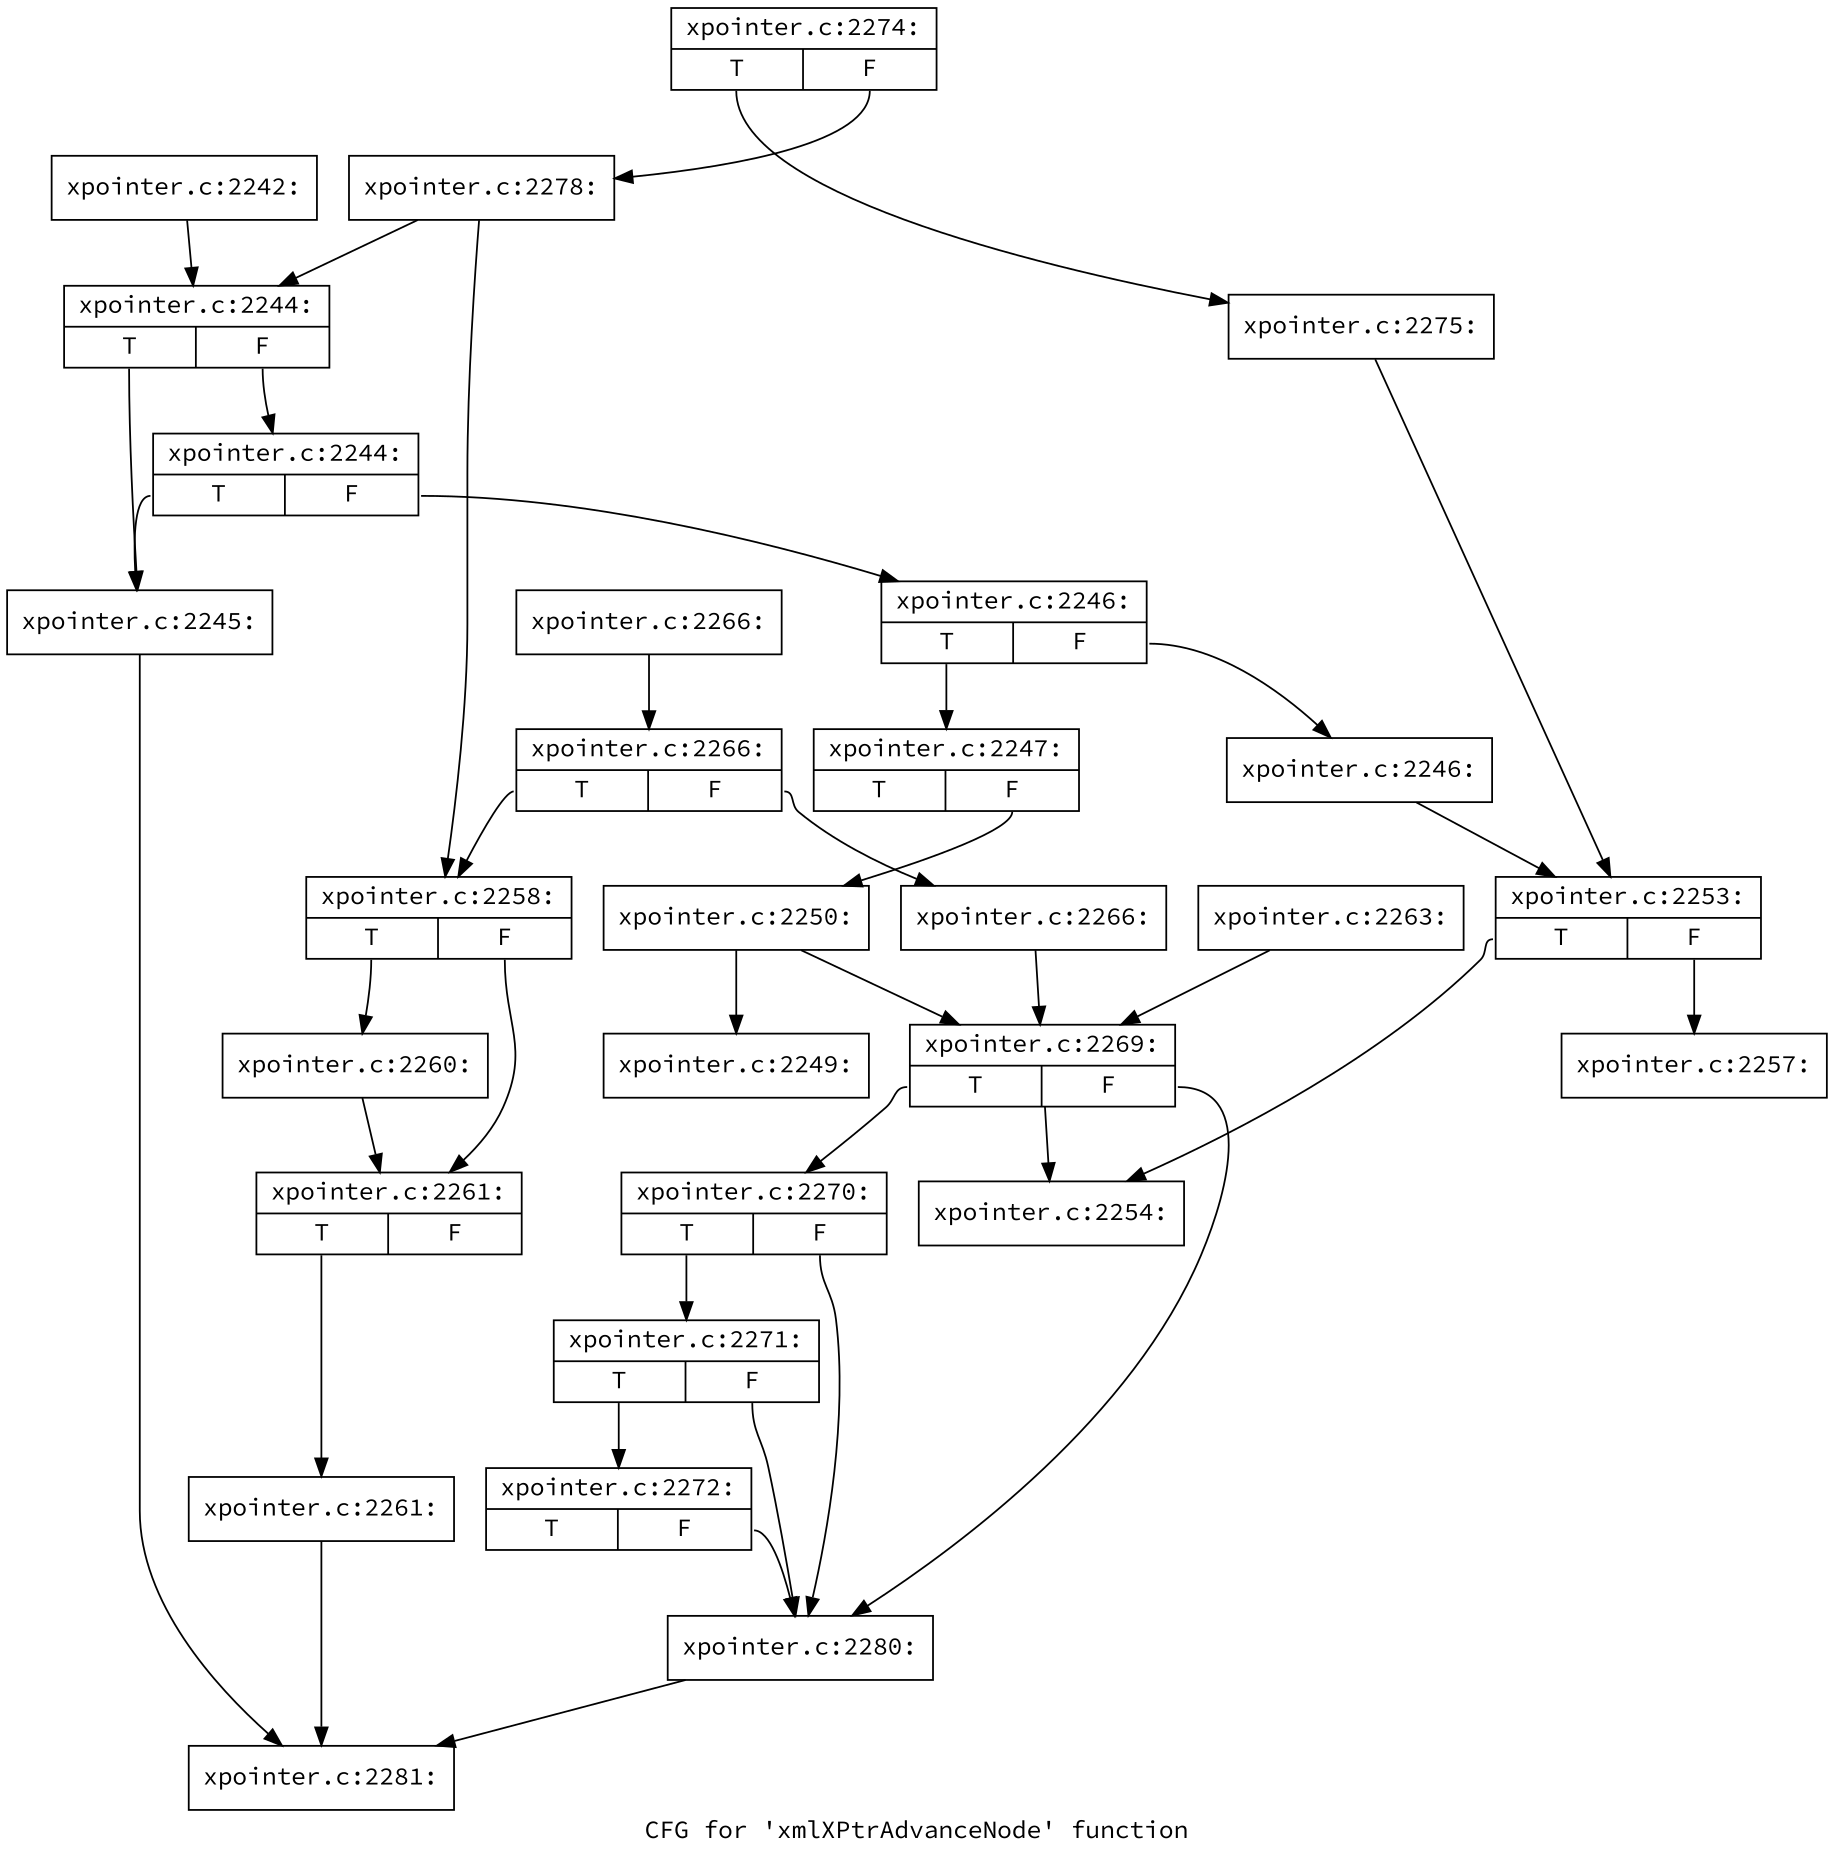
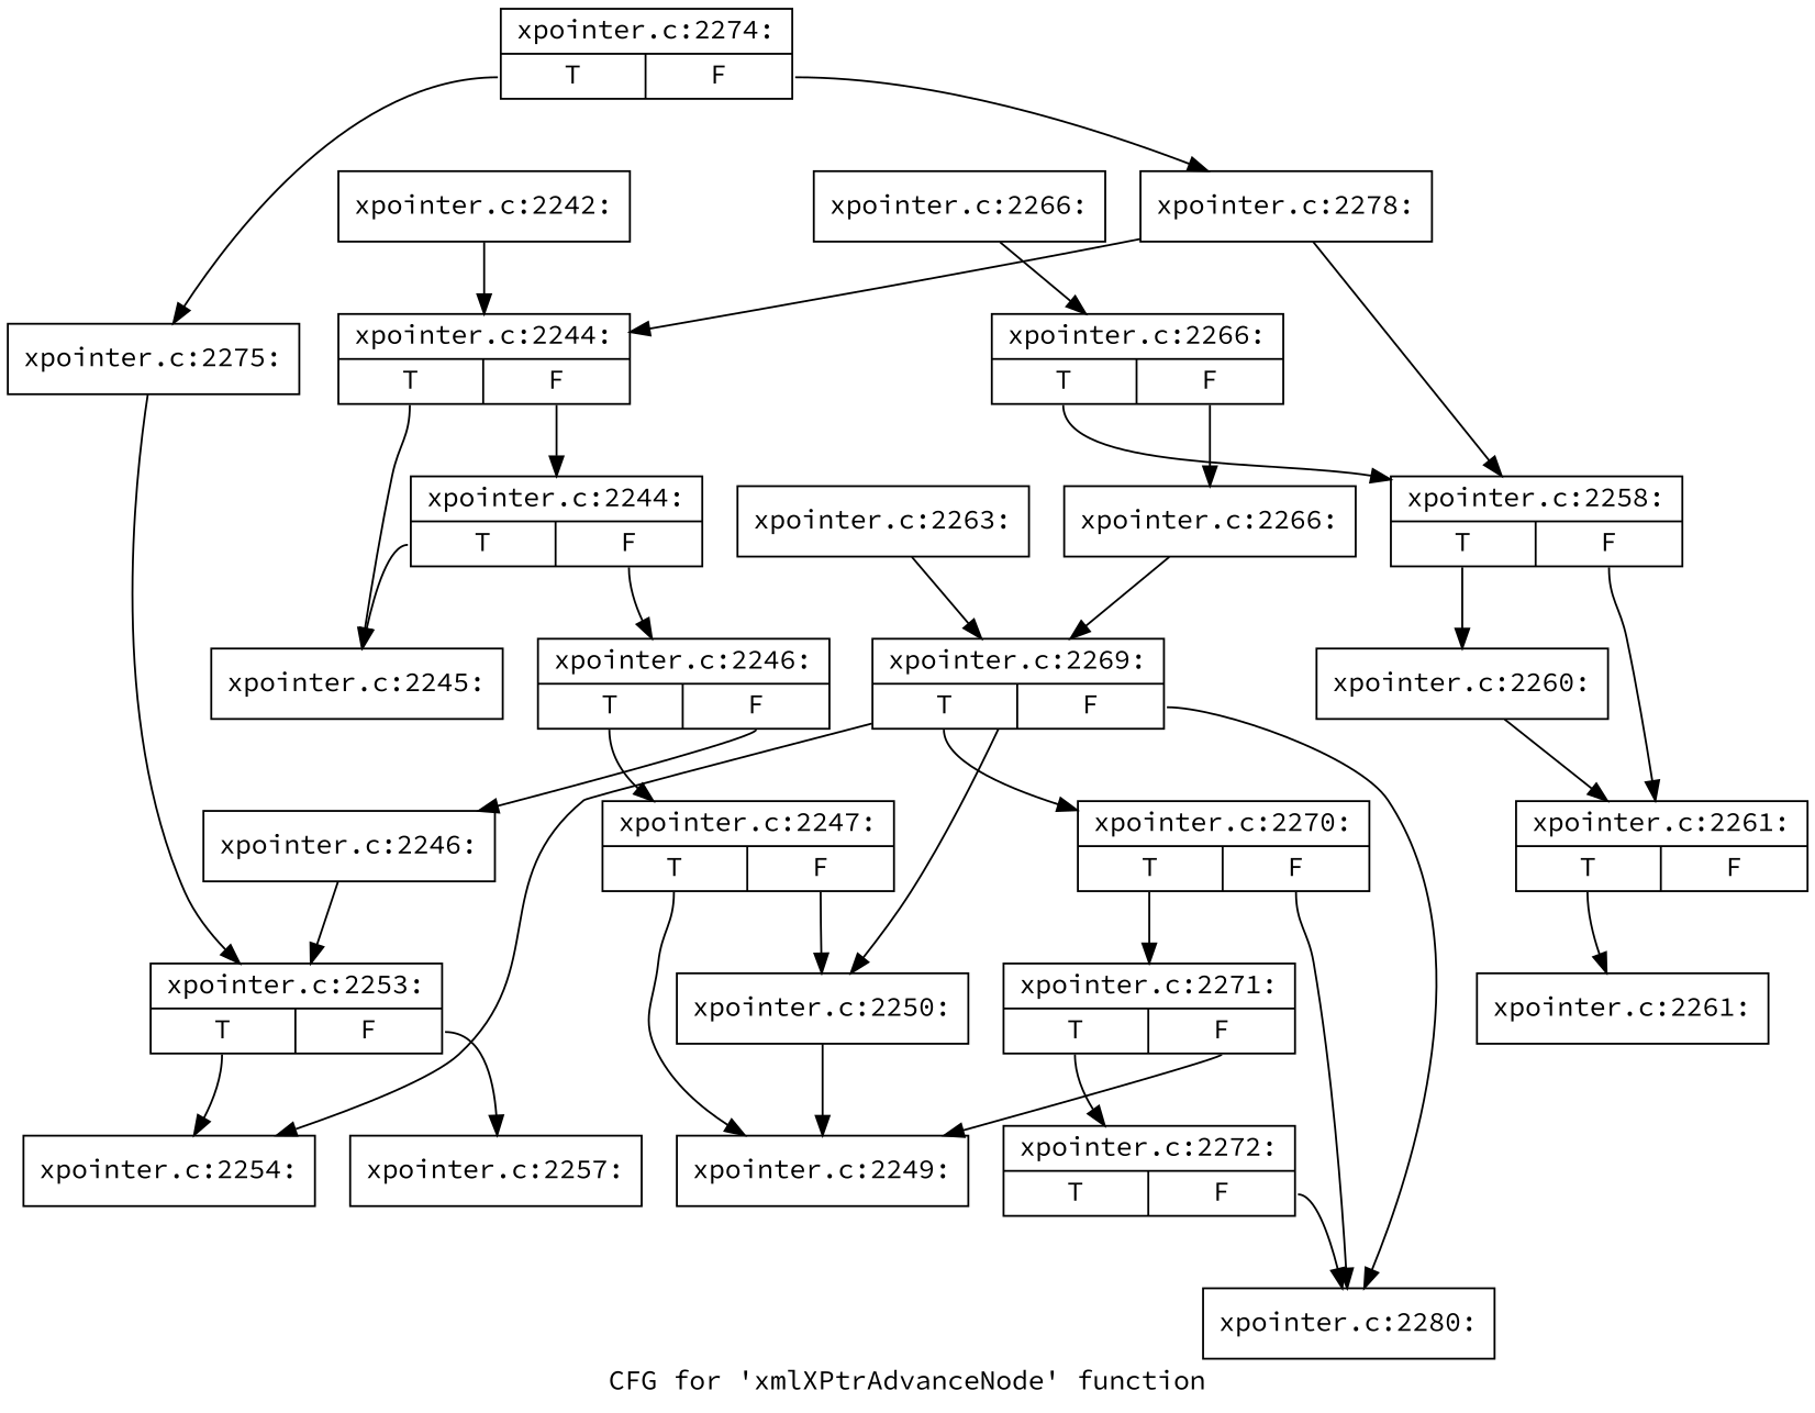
  digraph {
    fontname="Source Code Pro"
    label="CFG for 'xmlXPtrAdvanceNode' function"
    node [fontname="Source Code Pro" shape=record]
    edge [fontname="Source Code Pro"]
    n1 [label="{xpointer.c:2242:}"]
    n2 [label="{xpointer.c:2244:|{<s0>T|<s1>F}}"]
    n3 [label="{xpointer.c:2245:}"]
    n4 [label="{xpointer.c:2244:|{<s0>T|<s1>F}}"]
-   n5 [label="{xpointer.c:2281:}"]
    n6 [label="{xpointer.c:2246:|{<s0>T|<s1>F}}"]
    n7 [label="{xpointer.c:2247:|{<s0>T|<s1>F}}"]
    n8 [label="{xpointer.c:2246:}"]
    n9 [label="{xpointer.c:2249:}"]
    n10 [label="{xpointer.c:2250:}"]
    n11 [label="{xpointer.c:2253:|{<s0>T|<s1>F}}"]
    n12 [label="{xpointer.c:2269:|{<s0>T|<s1>F}}"]
    n13 [label="{xpointer.c:2254:}"]
    n14 [label="{xpointer.c:2257:}"]
    n15 [label="{xpointer.c:2270:|{<s0>T|<s1>F}}"]
    n16 [label="{xpointer.c:2280:}"]
    n17 [label="{xpointer.c:2271:|{<s0>T|<s1>F}}"]
    n18 [label="{xpointer.c:2258:|{<s0>T|<s1>F}}"]
    n19 [label="{xpointer.c:2260:}"]
    n20 [label="{xpointer.c:2261:|{<s0>T|<s1>F}}"]
    n21 [label="{xpointer.c:2261:}"]
    n22 [label="{xpointer.c:2263:}"]
    n23 [label="{xpointer.c:2266:}"]
    n24 [label="{xpointer.c:2266:|{<s0>T|<s1>F}}"]
    n25 [label="{xpointer.c:2266:}"]
    n26 [label="{xpointer.c:2272:|{<s0>T|<s1>F}}"]
    n27 [label="{xpointer.c:2274:|{<s0>T|<s1>F}}"]
    n28 [label="{xpointer.c:2275:}"]
    n29 [label="{xpointer.c:2278:}"]
    n1 -> n2
    n2 -> n3 [tailport=s0]
    n2 -> n4 [tailport=s1]
-   n3 -> n5
    n4 -> n3 [tailport=s0]
    n4 -> n6 [tailport=s1]
    n6 -> n7 [tailport=s0]
    n6 -> n8 [tailport=s1]
+   n7 -> n9 [tailport=s0]
    n7 -> n10 [tailport=s1]
    n8 -> n11
    n10 -> n9
-   n10 -> n12
+   n12 -> n10
    n11 -> n13 [tailport=s0]
    n11 -> n14 [tailport=s1]
    n12 -> n13
    n12 -> n15 [tailport=s0]
    n12 -> n16 [tailport=s1]
    n15 -> n16 [tailport=s1]
    n15 -> n17 [tailport=s0]
-   n16 -> n5
-   n17 -> n16 [tailport=s1]
+   n17 -> n9 [tailport=s1]
    n17 -> n26 [tailport=s0]
    n18 -> n19 [tailport=s0]
    n18 -> n20 [tailport=s1]
    n19 -> n20
    n20 -> n21 [tailport=s0]
-   n21 -> n5
    n22 -> n12
    n23 -> n24
    n24 -> n18 [tailport=s0]
    n24 -> n25 [tailport=s1]
    n25 -> n12
    n26 -> n16 [tailport=s1]
    n27 -> n28 [tailport=s0]
    n27 -> n29 [tailport=s1]
    n28 -> n11
    n29 -> n2
    n29 -> n18
  }
